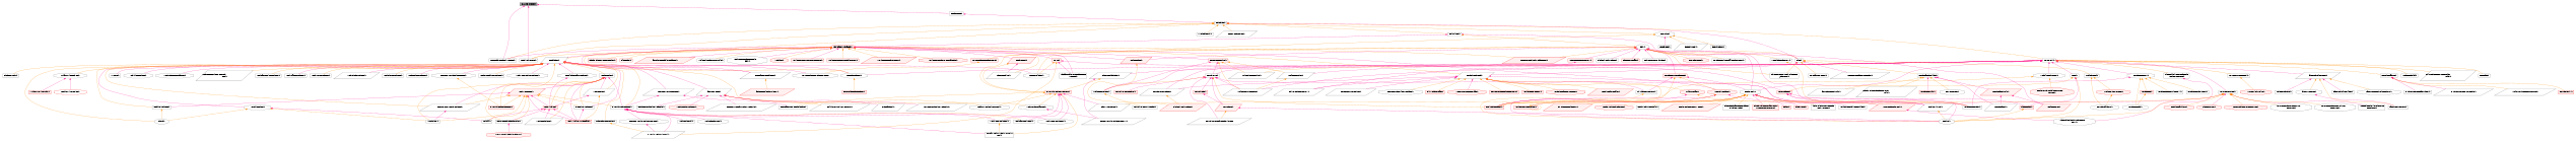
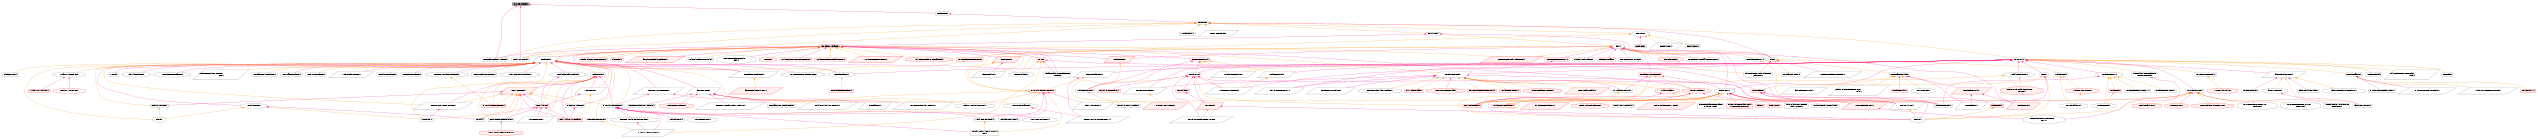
  digraph {
    node [color=grey40 fillcolor=white fontname=Helvetica fontsize=10 shape=box style=filled]
    edge [color=deeppink dir=back fontname=Helvetica fontsize=10 labelfontname=Helvetica labelfontsize=10 style=solid]
    n1 [color=gray40 fillcolor=grey60 fontcolor=black height=0.2 label="FAAArrayQueue.h" shape=note width=0.4]
    n2 [height=0.2 label="LocalQueue.h" width=0.4]
    n3 [height=0.2 label="LocalWorkQueue.h" shape=note width=0.4]
    n4 [height=0.2 label="QueuedThreadPoolWrapper.h" width=0.4]
    n5 [height=0.2 label="Scheduler.h" width=0.4]
    n6 [height=0.2 label="AsyncWork.h" shape=note width=0.4]
    n7 [height=0.2 label="AwaitableTask.h" width=0.4]
    n8 [height=0.2 label="Coroutine.h" shape=octagon width=0.4]
    n9 [height=0.2 label="ParallelFor.h" shape=parallelogram width=0.4]
    n10 [height=0.2 label="Pipe.h" width=0.4]
    n11 [height=0.2 label="ReserveScheduler.h" shape=parallelogram width=0.4]
    n12 [height=0.2 label="TaskPrivate.h" shape=note width=0.4]
    n13 [height=0.2 label="AnimationStreaming.h" shape=parallelogram width=0.4]
    n14 [height=0.2 label="AsyncEnumerateTask.h" shape=note width=0.4]
    n15 [height=0.2 label="AudioDecompress.h" width=0.4]
    n16 [height=0.2 label="AudioStreaming.h" shape=parallelogram width=0.4]
    n17 [height=0.2 label="AudioStreamingCache.h" shape=parallelogram width=0.4]
    n18 [height=0.2 label="Core.h" width=0.4]
    n19 [height=0.2 label="CoreSharedPCH.h" shape=octagon width=0.4]
    n20 [height=0.2 label="DistanceFieldAtlas.h" shape=parallelogram width=0.4]
    n21 [height=0.2 label="GroomBindingAsset.h" shape=parallelogram width=0.4]
    n22 [height=0.2 label="HierarchicalInstancedStatic\lMeshComponent.h" width=0.4]
    n23 [height=0.2 label="LandscapeProxy.h" shape=octagon width=0.4]
    n24 [height=0.2 label="MeshCardBuild.h" width=0.4]
    n25 [height=0.2 label="ModelingTaskTypes.h" shape=octagon width=0.4]
    n26 [height=0.2 label="RenderAssetUpdate.h" shape=parallelogram width=0.4]
    n27 [height=0.2 label="SampleBufferIO.h" width=0.4]
    n28 [height=0.2 label="SkinnedAssetAsyncCompile\lUtils.h" shape=parallelogram width=0.4]
    n29 [height=0.2 label="SoundWave.h" width=0.4]
    n30 [height=0.2 label="StaticMesh.h" shape=octagon width=0.4]
    n31 [height=0.2 label="StatsFile.h" shape=note width=0.4]
    n32 [height=0.2 label="TextureResource.h" width=0.4]
    n33 [height=0.2 label="CoroEvent.h" width=0.4]
    n34 [height=0.2 label="CoroParallelFor.h" shape=octagon width=0.4]
    n35 [height=0.2 label="CoroSpinLock.h" shape=parallelogram width=0.4]
    n36 [height=0.2 label="CoroTimeout.h" shape=note width=0.4]
    n37 [height=0.2 label="MeshRenderBufferSet.h" shape=octagon width=0.4]
    n38 [height=0.2 label="AsyncRegisterLevelContext.cpp" shape=octagon width=0.4]
    n39 [height=0.2 label="Blend.h" shape=octagon width=0.4]
    n40 [height=0.2 label="CachingMeshSDF.h" width=0.4]
    n41 [height=0.2 label="DisplaceMesh.h" shape=note width=0.4]
    n42 [height=0.2 label="DynamicMeshOctree3.h" width=0.4]
    n43 [height=0.2 label="FastReferenceCollector.h" shape=parallelogram width=0.4]
    n44 [height=0.2 label="GeometrySet3.h" shape=parallelogram width=0.4]
    n45 [height=0.2 label="KMeans.h" width=0.4]
    n46 [height=0.2 label="KelvinletBrushOp.h" shape=octagon width=0.4]
    n47 [height=0.2 label="MarchingCubes.h" shape=octagon width=0.4]
    n48 [height=0.2 label="MeshAdapterTransforms.h" shape=octagon width=0.4]
    n49 [height=0.2 label="MeshCaches.h" shape=parallelogram width=0.4]
    n50 [height=0.2 label="RemoveOccludedTriangles.h" shape=note width=0.4]
    n51 [height=0.2 label="MeshEraseSculptLayerBrush\lOps.h" shape=parallelogram width=0.4]
    n52 [height=0.2 label="MeshGroupPaintBrushOps.h" shape=note width=0.4]
    n53 [height=0.2 label="MeshInflateBrushOps.h" shape=note width=0.4]
    n54 [height=0.2 label="MeshMoveBrushOps.h" width=0.4]
    n55 [height=0.2 label="MeshPinchBrushOps.h" shape=parallelogram width=0.4]
    n56 [height=0.2 label="MeshPlaneBrushOps.h" width=0.4]
    n57 [height=0.2 label="MeshQueries.h" width=0.4]
    n58 [height=0.2 label="SparseNarrowBandMeshSDF.h" shape=parallelogram width=0.4]
    n59 [height=0.2 label="SweepingMeshSDF.h" shape=note width=0.4]
    n60 [height=0.2 label="MeshSculptBrushOps.h" width=0.4]
    n61 [height=0.2 label="MeshSmoothingBrushOps.h" shape=note width=0.4]
    n62 [height=0.2 label="MeshVertexPaintBrushOps.h" shape=octagon width=0.4]
    n63 [height=0.2 label="ParallelTransformReduce.h" shape=octagon width=0.4]
    n64 [height=0.2 label="SparseDynamicOctree3.h" shape=parallelogram width=0.4]
    n65 [height=0.2 label="SparseDynamicPointOctree3.h" shape=octagon width=0.4]
    n66 [height=0.2 label="SubRegionRemesher.h" width=0.4]
    n67 [height=0.2 label="UniformMirrorSolver.h" shape=octagon width=0.4]
    n68 [height=0.2 label="AssetSourceFilenameCache.h" shape=parallelogram width=0.4]
    n69 [height=0.2 label="AudioThread.h" shape=note width=0.4]
    n70 [height=0.2 label="PhysScene_AsyncPhysicsState\lJobQueue.h" width=0.4]
    n71 [height=0.2 label="RenderGraphBuilder.h" width=0.4]
    n72 [height=0.2 label="RenderingThread.h" shape=parallelogram width=0.4]
    n73 [height=0.2 label="SaveGameSystem.h" width=0.4]
    n74 [height=0.2 label="Task.h" shape=octagon width=0.4]
    n75 [color=red fillcolor="#FFF0F0" height=0.2 label="TaskGraphInterfaces.h" width=0.4]
    n76 [color=red fillcolor="#FFF0F0" height=0.2 label="MonotonicTimeline.h" shape=octagon width=0.4]
    n77 [height=0.2 label="SoundWaveProxyReader.h" width=0.4]
    n78 [color=red fillcolor="#FFF0F0" height=0.2 label="CoreUObject.h" shape=note width=0.4]
    n79 [height=0.2 label="Engine.h" shape=octagon width=0.4]
    n80 [color=red fillcolor="#FFF0F0" height=0.2 label="SlateBasics.h" width=0.4]
    n81 [color=red fillcolor="#FFF0F0" height=0.2 label="CoreUObjectSharedPCH.h" shape=note width=0.4]
    n82 [height=0.2 label="BaseDynamicMeshSceneProxy.h" shape=parallelogram width=0.4]
    n83 [color=red fillcolor="#FFF0F0" height=0.2 label="DynamicMeshComponent.h" shape=note width=0.4]
    n84 [height=0.2 label="GroomBindingBuilder.h" shape=note width=0.4]
    n85 [height=0.2 label="GroomComponent.h" shape=note width=0.4]
    n86 [height=0.2 label="GroomCreateBindingOptions.h" shape=octagon width=0.4]
    n87 [height=0.2 label="GroomInstance.h" shape=octagon width=0.4]
    n88 [height=0.2 label="HairStrandsCore.h" width=0.4]
    n89 [height=0.2 label="HierarchicalStaticMeshScene\lProxy.h" shape=octagon width=0.4]
    n90 [color=red fillcolor="#FFF0F0" height=0.2 label="Landscape.h" width=0.4]
    n91 [height=0.2 label="LandscapeEdit.h" shape=octagon width=0.4]
    n92 [height=0.2 label="LandscapeRender.h" shape=note width=0.4]
    n93 [height=0.2 label="LandscapeStreamingProxy.h" width=0.4]
    n94 [height=0.2 label="LandscapeSubsystem.h" width=0.4]
    n95 [height=0.2 label="EditUVIslandsTool.h" shape=parallelogram width=0.4]
    n96 [color=red fillcolor="#FFF0F0" height=0.2 label="BackgroundModelingCompute\lSource.h" shape=octagon width=0.4]
    n97 [color=red fillcolor="#FFF0F0" height=0.2 label="SkeletalMeshUpdate.h" shape=parallelogram width=0.4]
    n98 [height=0.2 label="AudioImpulseResponseAsset.h" shape=parallelogram width=0.4]
    n99 [color=red fillcolor="#FFF0F0" height=0.2 label="SoundSubmix.h" shape=note width=0.4]
    n100 [height=0.2 label="SynthComponentGranulator.h" shape=note width=0.4]
    n101 [height=0.2 label="SynthComponentWaveTable.h" shape=parallelogram width=0.4]
    n102 [height=0.2 label="EngineMinimal.h" shape=parallelogram width=0.4]
    n103 [color=red fillcolor="#FFF0F0" height=0.2 label="EngineSharedPCH.h" shape=note width=0.4]
    n104 [color=red fillcolor="#FFF0F0" height=0.2 label="SoundCue.h" shape=parallelogram width=0.4]
    n105 [height=0.2 label="SoundWaveLoadingBehavior.cpp" shape=parallelogram width=0.4]
    n106 [color=red fillcolor="#FFF0F0" height=0.2 label="SoundNode.h" shape=note width=0.4]
    n107 [color=red fillcolor="#FFF0F0" height=0.2 label="SoundWaveProcedural.h" shape=note width=0.4]
    n108 [height=0.2 label="ChaosFleshGenerateSurface\lBindingsNode.h" width=0.4]
    n109 [color=red fillcolor="#FFF0F0" height=0.2 label="DisplayClusterConfiguration\lTypes_OutputRemap.h" shape=note width=0.4]
    n110 [color=red fillcolor="#FFF0F0" height=0.2 label="Editor.h" width=0.4]
    n111 [color=red fillcolor="#FFF0F0" height=0.2 label="FleshAsset.h" width=0.4]
    n112 [color=red fillcolor="#FFF0F0" height=0.2 label="InstancedStaticMesh.h" shape=parallelogram width=0.4]
    n113 [height=0.2 label="LightWeightInstanceStatic\lMeshManager.h" width=0.4]
    n114 [height=0.2 label="NaniteAssemblyDataBuilder.h" width=0.4]
    n115 [color=red fillcolor="#FFF0F0" height=0.2 label="NaniteResourcesHelper.h" shape=note width=0.4]
    n116 [color=red fillcolor="#FFF0F0" height=0.2 label="PhysicsDataCollection.h" shape=parallelogram width=0.4]
    n117 [color=red fillcolor="#FFF0F0" height=0.2 label="StaticMeshBackedTarget.h" shape=octagon width=0.4]
    n118 [height=0.2 label="StaticMeshImportUtils.h" width=0.4]
    n119 [color=red fillcolor="#FFF0F0" height=0.2 label="StaticMeshSceneProxyDesc.h" shape=parallelogram width=0.4]
    n120 [height=0.2 label="MaterialCacheVirtualTexture\lDescriptor.h" width=0.4]
    n121 [color=red fillcolor="#FFF0F0" height=0.2 label="ParticleDefinitions.h" shape=octagon width=0.4]
    n122 [color=red fillcolor="#FFF0F0" height=0.2 label="SlateTextures.h" shape=octagon width=0.4]
    n123 [color=red fillcolor="#FFF0F0" height=0.2 label="StreamableTextureResource.h" shape=octagon width=0.4]
    n124 [height=0.2 label="TextureRenderTarget2DArray\lResource.h" shape=octagon width=0.4]
    n125 [height=0.2 label="TextureRenderTargetVolume\lResource.h" shape=octagon width=0.4]
    n126 [height=0.2 label="DataflowEditorWeightMapPaint\lTool.h" shape=note width=0.4]
    n127 [height=0.2 label="DeformMeshPolygonsTool.h" shape=octagon width=0.4]
    n128 [height=0.2 label="MeshGroupPaintTool.h" width=0.4]
    n129 [height=0.2 label="MeshVertexPaintTool.h" shape=note width=0.4]
    n130 [height=0.2 label="MeshVertexSculptTool.h" shape=octagon width=0.4]
    n131 [height=0.2 label="SceneGeometrySpatialCache.h" shape=note width=0.4]
    n132 [height=0.2 label="DynamicMeshSculptTool.h" shape=parallelogram width=0.4]
    n133 [height=0.2 label="MeshSculptUtil.h" width=0.4]
    n134 [height=0.2 label="MeshSelectionTool.h" shape=octagon width=0.4]
    n135 [height=0.2 label="OctreeDynamicMeshComponent.h" shape=octagon width=0.4]
    n136 [color=red fillcolor="#FFF0F0" height=0.2 label="GarbageCollectionHistory.h" shape=parallelogram width=0.4]
    n137 [height=0.2 label="CollisionPrimitivesMechanic.h" shape=parallelogram width=0.4]
    n138 [height=0.2 label="CubeGridTool.h" shape=parallelogram width=0.4]
    n139 [height=0.2 label="CurveControlPointsMechanic.h" shape=parallelogram width=0.4]
    n140 [height=0.2 label="LatticeControlPointsMechanic.h" width=0.4]
    n141 [color=red fillcolor="#FFF0F0" height=0.2 label="MeshTopologySelector.h" shape=octagon width=0.4]
    n142 [height=0.2 label="SpaceCurveDeformationMechanic.h" shape=parallelogram width=0.4]
    n143 [height=0.2 label="Morphology.h" width=0.4]
    n144 [height=0.2 label="Solidify.h" shape=note width=0.4]
    n145 [color=red fillcolor="#FFF0F0" height=0.2 label="FastWinding.h" shape=note width=0.4]
    n146 [color=red fillcolor="#FFF0F0" height=0.2 label="MeshWindingNumberGrid.h" shape=note width=0.4]
    n147 [color=red fillcolor="#FFF0F0" height=0.2 label="RemoveOccludedTrianglesOp.h" shape=octagon width=0.4]
    n148 [height=0.2 label="MeshSpatialSort.h" shape=parallelogram width=0.4]
    n149 [color=red fillcolor="#FFF0F0" height=0.2 label="DynamicVerticesOctree3.h" shape=note width=0.4]
    n150 [color=red fillcolor="#FFF0F0" height=0.2 label="MeshAABBTree3.h" shape=parallelogram width=0.4]
    n151 [color=red fillcolor="#FFF0F0" height=0.2 label="MultiCurveMirrorUtils.h" shape=note width=0.4]
    n152 [color=red height=0.2 label="PositionMirrorSolver.h" shape=octagon width=0.4]
    n153 [color=red fillcolor="#FFF0F0" height=0.2 label="AudioDeviceManager.h" shape=octagon width=0.4]
    n154 [height=0.2 label="SoundDefinitions.h" shape=octagon width=0.4]
    n155 [height=0.2 label="CanvasRender.h" shape=octagon width=0.4]
    n156 [height=0.2 label="GPUDebugCrashUtils.h" shape=parallelogram width=0.4]
    n157 [height=0.2 label="IDisplayClusterShadersTexture\lUtils.h" shape=parallelogram width=0.4]
    n158 [color=red fillcolor="#FFF0F0" height=0.2 label="LandscapeUtils.h" width=0.4]
    n159 [height=0.2 label="RenderGraph.h" shape=parallelogram width=0.4]
    n160 [color=red fillcolor="#FFF0F0" height=0.2 label="RenderGraphUtils.h" shape=parallelogram width=0.4]
    n161 [color=red fillcolor="#FFF0F0" height=0.2 label="ComponentReregisterContext.h" width=0.4]
    n162 [color=red fillcolor="#FFF0F0" height=0.2 label="NaniteVertexFactory.h" width=0.4]
    n163 [color=red fillcolor="#FFF0F0" height=0.2 label="ParticlePerfStatsManager.h" shape=octagon width=0.4]
    n164 [color=red fillcolor="#FFF0F0" height=0.2 label="RealtimeGPUProfiler.h" shape=parallelogram width=0.4]
    n165 [height=0.2 label="RenderCommandPipes.h" shape=parallelogram width=0.4]
    n166 [height=0.2 label="SceneRenderBuilderInterface.h" shape=octagon width=0.4]
    n167 [color=red fillcolor="#FFF0F0" height=0.2 label="SkinWeightProfile.h" shape=note width=0.4]
    n168 [height=0.2 label="SkyLightComponent.h" shape=note width=0.4]
    n169 [height=0.2 label="SplineMeshSceneProxy.h" shape=parallelogram width=0.4]
    n170 [color=red fillcolor="#FFF0F0" height=0.2 label="UniformBuffer.h" shape=octagon width=0.4]
    n171 [color=red fillcolor="#FFF0F0" height=0.2 label="WaterInstanceDataBuffer.h" shape=octagon width=0.4]
    n172 [color=red fillcolor="#FFF0F0" height=0.2 label="MediaCapture.h" shape=parallelogram width=0.4]
    n173 [color=red fillcolor="#FFF0F0" height=0.2 label="AsyncRegisterLevelContext.h" width=0.4]
    n174 [color=red fillcolor="#FFF0F0" height=0.2 label="DrawElements.h" shape=octagon width=0.4]
    n175 [color=red fillcolor="#FFF0F0" height=0.2 label="InstanceDataSceneProxy.h" width=0.4]
    n176 [color=red fillcolor="#FFF0F0" height=0.2 label="IoDispatcher.h" shape=parallelogram width=0.4]
    n177 [height=0.2 label="LevelStreamingProfilingSubsystem.h" shape=note width=0.4]
    n178 [height=0.2 label="MaterialRenderProxy.h" shape=note width=0.4]
    n179 [color=red fillcolor="#FFF0F0" height=0.2 label="PrecomputedMeshWeightData.h" shape=parallelogram width=0.4]
    n180 [color=red fillcolor="#FFF0F0" height=0.2 label="RenderCommandFence.h" width=0.4]
    n181 [height=0.2 label="SkeletalMeshUpdater.h" width=0.4]
    n182 [color=red fillcolor="#FFF0F0" height=0.2 label="SlateDrawBuffer.h" shape=note width=0.4]
    n183 [height=0.2 label="TaskConcurrencyLimiter.h" width=0.4]
    n184 [color=red fillcolor="#FFF0F0" height=0.2 label="MaterialInterface.h" shape=octagon width=0.4]
    n185 [color=red fillcolor="#FFF0F0" height=0.2 label="Async.h" width=0.4]
    n186 [height=0.2 label="IPlatformFileManagedStorage\lWrapper.h" width=0.4]
    n187 [color=red fillcolor="#FFF0F0" height=0.2 label="BodySetup.h" shape=parallelogram width=0.4]
    n188 [height=0.2 label="ChaosCooking.h" shape=parallelogram width=0.4]
    n189 [color=red fillcolor="#FFF0F0" height=0.2 label="ContentStreaming.h" shape=note width=0.4]
    n190 [color=red fillcolor="#FFF0F0" height=0.2 label="DisplayClusterNetConnection.h" shape=note width=0.4]
    n191 [color=red fillcolor="#FFF0F0" height=0.2 label="FileCache.h" shape=note width=0.4]
    n192 [color=red fillcolor="#FFF0F0" height=0.2 label="GenericAccessibleInterfaces.h" shape=parallelogram width=0.4]
    n193 [height=0.2 label="MallocBinnedCommonUtils.h" shape=note width=0.4]
    n194 [height=0.2 label="MarkActorRenderStateDirty\lTask.h" shape=octagon width=0.4]
    n195 [color=red fillcolor="#FFF0F0" height=0.2 label="Modules.h" shape=octagon width=0.4]
    n196 [color=red fillcolor="#FFF0F0" height=0.2 label="MovieSceneComponentAccessors.h" shape=note width=0.4]
    n197 [color=red fillcolor="#FFF0F0" height=0.2 label="MovieSceneDecompositionQuery.h" shape=note width=0.4]
    n198 [color=red fillcolor="#FFF0F0" height=0.2 label="MovieSceneEntitySystem.h" shape=parallelogram width=0.4]
    n199 [color=red fillcolor="#FFF0F0" height=0.2 label="MovieSceneEntitySystemGraphs.h" shape=octagon width=0.4]
    n1 -> n2
    n1 -> n3
    n1 -> n4
    n2 -> n5
    n5 -> n3 [color=darkorange]
    n5 -> n4 [color=darkorange]
    n5 -> n6 [color=darkorange]
    n5 -> n7 [color=darkorange]
    n5 -> n8 [color=darkorange]
    n5 -> n9 [color=darkorange]
    n5 -> n10
    n5 -> n11 [color=darkorange]
    n5 -> n12 [color=darkorange]
    n6 -> n13 [color=darkorange]
    n6 -> n14 [color=darkorange]
    n6 -> n15
    n6 -> n16
    n6 -> n17
    n6 -> n18
    n6 -> n19
    n6 -> n20
    n6 -> n21
    n6 -> n22 [color=darkorange]
    n6 -> n23
    n6 -> n24 [color=darkorange]
    n6 -> n25
    n6 -> n26
    n6 -> n27 [color=darkorange]
    n6 -> n28 [color=darkorange]
    n6 -> n29
    n6 -> n30
    n6 -> n31 [color=darkorange]
    n6 -> n32
    n8 -> n33
    n8 -> n34 [color=darkorange]
    n8 -> n35 [color=darkorange]
    n8 -> n36 [color=darkorange]
    n9 -> n19
    n9 -> n34
    n9 -> n37 [color=darkorange]
    n9 -> n38
    n9 -> n39 [color=darkorange]
    n9 -> n40 [color=darkorange]
    n9 -> n41 [color=darkorange]
    n9 -> n42 [color=darkorange]
    n9 -> n43
    n9 -> n44
    n9 -> n45
    n9 -> n46
    n9 -> n47
    n9 -> n48
    n9 -> n49 [color=darkorange]
    n9 -> n50 [color=darkorange]
    n9 -> n51 [color=darkorange]
    n9 -> n52 [color=darkorange]
    n9 -> n53
    n9 -> n54 [color=darkorange]
    n9 -> n55
    n9 -> n56 [color=darkorange]
    n9 -> n57 [color=darkorange]
    n9 -> n58 [color=darkorange]
    n9 -> n59
    n9 -> n60
    n9 -> n61 [color=darkorange]
    n9 -> n62
    n9 -> n63
    n9 -> n64
    n9 -> n65
    n9 -> n66 [color=darkorange]
    n9 -> n67 [color=darkorange]
    n10 -> n68
    n10 -> n69 [color=darkorange]
    n10 -> n70 [color=darkorange]
    n10 -> n71 [color=darkorange]
    n10 -> n72
    n10 -> n73 [color=darkorange]
    n12 -> n10
    n12 -> n74 [color=darkorange]
    n12 -> n75
    n14 -> n76 [color=darkorange]
    n15 -> n77 [color=darkorange]
    n16 -> n17 [color=darkorange]
    n18 -> n78 [color=darkorange]
    n18 -> n79 [color=darkorange]
    n18 -> n80
    n19 -> n81 [color=darkorange]
    n20 -> n82
    n20 -> n83 [color=darkorange]
    n21 -> n84
    n21 -> n85 [color=darkorange]
    n21 -> n86 [color=darkorange]
    n21 -> n87 [color=darkorange]
    n21 -> n88
    n22 -> n89
    n23 -> n90 [color=darkorange]
    n23 -> n91 [color=darkorange]
    n23 -> n92
    n23 -> n93 [color=darkorange]
    n23 -> n94 [color=darkorange]
    n25 -> n95 [color=darkorange]
    n25 -> n96 [color=darkorange]
    n26 -> n97 [color=darkorange]
    n27 -> n98 [color=darkorange]
    n27 -> n99 [color=darkorange]
    n27 -> n100
    n27 -> n101
    n29 -> n15 [color=darkorange]
    n29 -> n17
    n29 -> n102
    n29 -> n103 [color=darkorange]
    n29 -> n104
    n29 -> n105
    n29 -> n106
    n29 -> n107
    n30 -> n102
    n30 -> n103 [color=darkorange]
    n30 -> n108 [color=darkorange]
    n30 -> n109
    n30 -> n110
    n30 -> n111
    n30 -> n112 [color=darkorange]
    n30 -> n113 [color=darkorange]
    n30 -> n114
    n30 -> n115
    n30 -> n116 [color=darkorange]
    n30 -> n117 [color=darkorange]
    n30 -> n118 [color=darkorange]
    n30 -> n119 [color=darkorange]
    n32 -> n79 [color=darkorange]
    n32 -> n102
    n32 -> n103 [color=darkorange]
    n32 -> n120
    n32 -> n121 [color=darkorange]
    n32 -> n122
    n32 -> n123 [color=darkorange]
    n32 -> n124 [color=darkorange]
    n32 -> n125 [color=darkorange]
    n37 -> n82
    n40 -> n39 [color=darkorange]
    n42 -> n126
    n42 -> n128 [color=darkorange]
    n42 -> n129
    n42 -> n130
    n42 -> n132
    n42 -> n133
    n42 -> n134
    n42 -> n135
    n43 -> n136 [color=darkorange]
    n44 -> n127 [color=darkorange]
    n44 -> n137 [color=darkorange]
    n44 -> n138
    n44 -> n139
    n44 -> n140
    n44 -> n141
    n44 -> n142
    n47 -> n39 [color=darkorange]
    n47 -> n143 [color=darkorange]
    n47 -> n144
    n49 -> n145
    n49 -> n146 [color=darkorange]
    n50 -> n147
    n57 -> n42
    n57 -> n49
    n57 -> n58
    n57 -> n59 [color=darkorange]
    n57 -> n143 [color=darkorange]
    n57 -> n145 [color=darkorange]
    n57 -> n146
    n57 -> n148 [color=darkorange]
    n57 -> n149 [color=darkorange]
    n57 -> n150
    n58 -> n143
    n59 -> n146
    n63 -> n145
    n64 -> n42
    n64 -> n131
    n65 -> n149 [color=darkorange]
    n66 -> n132 [color=darkorange]
    n67 -> n151
    n67 -> n152
    n69 -> n153 [color=darkorange]
    n69 -> n154 [color=darkorange]
    n71 -> n155 [color=darkorange]
    n71 -> n156 [color=darkorange]
    n71 -> n157 [color=darkorange]
    n71 -> n158
    n71 -> n159
    n71 -> n160
    n72 -> n26
    n72 -> n103 [color=darkorange]
    n72 -> n112
    n72 -> n161 [color=darkorange]
    n72 -> n162 [color=darkorange]
    n72 -> n163 [color=darkorange]
    n72 -> n164 [color=darkorange]
    n72 -> n165
    n72 -> n166 [color=darkorange]
    n72 -> n167 [color=darkorange]
    n72 -> n168
    n72 -> n169
    n72 -> n170 [color=darkorange]
    n72 -> n171
    n74 -> n10 [color=darkorange]
    n74 -> n30
    n74 -> n70 [color=darkorange]
    n74 -> n83 [color=darkorange]
    n74 -> n92
    n74 -> n172
    n74 -> n173 [color=darkorange]
    n74 -> n174 [color=darkorange]
    n74 -> n175
    n74 -> n176
    n74 -> n177 [color=darkorange]
    n74 -> n178 [color=darkorange]
    n74 -> n179 [color=darkorange]
    n74 -> n180
    n74 -> n181
    n74 -> n182
    n74 -> n183
    n75 -> n3 [color=darkorange]
    n75 -> n4
    n75 -> n9
    n75 -> n19 [color=darkorange]
    n75 -> n43
    n75 -> n72 [color=darkorange]
    n75 -> n176
    n75 -> n179 [color=darkorange]
    n75 -> n184
    n75 -> n185
    n75 -> n186
    n75 -> n187
    n75 -> n188 [color=darkorange]
    n75 -> n189
    n75 -> n190 [color=darkorange]
    n75 -> n191 [color=darkorange]
    n75 -> n192
    n75 -> n193 [color=darkorange]
    n75 -> n194
    n75 -> n195 [color=darkorange]
    n75 -> n196
    n75 -> n197 [color=darkorange]
    n75 -> n198 [color=darkorange]
    n75 -> n199 [color=darkorange]
    n78 -> n79
    n78 -> n80
    n78 -> n102
    n80 -> n79 [color=darkorange]
    n83 -> n37 [color=darkorange]
    n83 -> n95
    n83 -> n126 [color=darkorange]
    n83 -> n127 [color=darkorange]
    n83 -> n128
    n83 -> n129
-   n83 -> n130
    n83 -> n131 [color=darkorange]
    n87 -> n85
    n90 -> n91 [color=darkorange]
    n102 -> n79 [color=darkorange]
    n104 -> n79
    n104 -> n105 [color=darkorange]
    n106 -> n104
    n112 -> n89
    n115 -> n115 [color=darkorange]
    n129 -> n126 [color=darkorange]
    n135 -> n132
    n145 -> n50
    n145 -> n144
    n145 -> n146
    n145 -> n148
    n150 -> n40
    n150 -> n42 [color=darkorange]
    n150 -> n50 [color=darkorange]
    n150 -> n58 [color=darkorange]
    n150 -> n59 [color=darkorange]
    n150 -> n143 [color=darkorange]
    n150 -> n144 [color=darkorange]
    n150 -> n145
    n150 -> n146
    n150 -> n149 [color=darkorange]
    n153 -> n154 [color=darkorange]
    n160 -> n159
    n160 -> n172
    n168 -> n79 [color=darkorange]
    n170 -> n92 [color=darkorange]
    n170 -> n103
    n173 -> n38 [color=darkorange]
    n175 -> n169
    n176 -> n97 [color=darkorange]
    n178 -> n92 [color=darkorange]
    n180 -> n30
    n180 -> n103 [color=darkorange]
    n180 -> n168
    n180 -> n184 [color=darkorange]
    n184 -> n79
    n184 -> n92
    n184 -> n103
    n184 -> n115 [color=darkorange]
    n185 -> n34 [color=darkorange]
    n185 -> n78
    n185 -> n132 [color=darkorange]
    n185 -> n186
    n187 -> n83 [color=darkorange]
    n187 -> n188
    n189 -> n13 [color=darkorange]
    n189 -> n15
    n189 -> n16 [color=darkorange]
    n189 -> n17 [color=darkorange]
    n189 -> n29
  }
